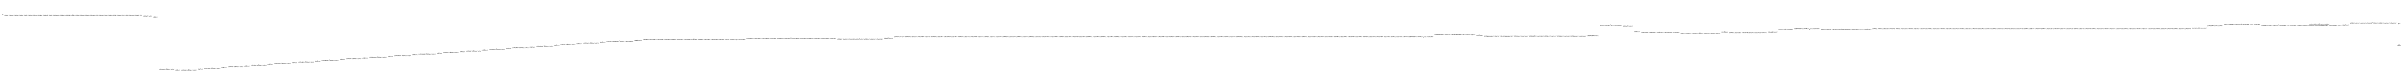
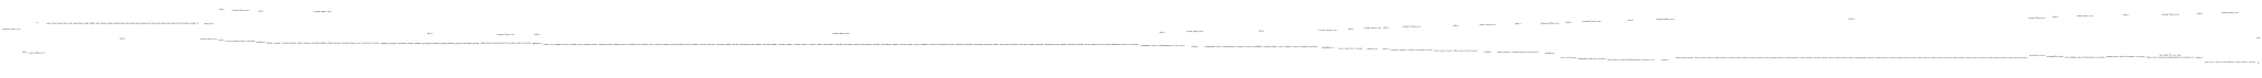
  digraph {
    rankdir=LR
    node [shape=record]
    edge [headport=n tailport=s]
    BB_entry6 [shape=none]
    n2 [label="{216: constant[undefined,v1]|217: vardecl['EventPluginUtils']|218: vardecl['ReactChildren']|219: vardecl['ReactComponent']|220: vardecl['ReactClass']|221: vardecl['ReactContext']|222: vardecl['ReactCurrentOwner']|223: vardecl['ReactElement']|224: vardecl['ReactElementValidator']|225: vardecl['ReactDOM']|226: vardecl['ReactDOMTextComponent']|227: vardecl['ReactDefaultInjection']|228: vardecl['ReactInstanceHandles']|229: vardecl['ReactMount']|230: vardecl['ReactPerf']|231: vardecl['ReactPropTypes']|232: vardecl['ReactReconciler']|233: vardecl['ReactServerRendering']|234: vardecl['assign']|235: vardecl['findDOMNode']|236: vardecl['onlyChild']|237: vardecl['createElement']|238: vardecl['createFactory']|239: vardecl['cloneElement']|240: vardecl['render']|241: vardecl['React']|242: vardecl['ExecutionEnvironment']|243: vardecl['expectedFeatures']|244: vardecl['i']}"]
    n3 [label="{245: read-variable['_dereq_',v4,v3]|246: constant[19.0,v5]}"]
    n4 [label="{247: call-_dereq_ [v3,v4,v5,v2]}"]
    n5 [label="{594: exceptional-return}"]
    n6 [label="{248: write-variable[v2,'EventPluginUtils']*|249: read-variable['_dereq_',v8,v7]|250: constant[32.0,v9]}"]
    n7 [label="{251: call-_dereq_ [v7,v8,v9,v6]}"]
    n8 [label="{252: write-variable[v6,'ReactChildren']*|253: read-variable['_dereq_',v12,v11]|254: constant[34.0,v13]}"]
    n9 [label="{255: call-_dereq_ [v11,v12,v13,v10]}"]
    n10 [label="{256: write-variable[v10,'ReactComponent']*|257: read-variable['_dereq_',v16,v15]|258: constant[33.0,v17]}"]
    n11 [label="{259: call-_dereq_ [v15,v16,v17,v14]}"]
    n12 [label="{260: write-variable[v14,'ReactClass']*|261: read-variable['_dereq_',v20,v19]|262: constant[38.0,v21]}"]
    n13 [label="{263: call-_dereq_ [v19,v20,v21,v18]}"]
    n14 [label="{264: write-variable[v18,'ReactContext']*|265: read-variable['_dereq_',v24,v23]|266: constant[39.0,v25]}"]
    n15 [label="{267: call-_dereq_ [v23,v24,v25,v22]}"]
    n16 [label="{268: write-variable[v22,'ReactCurrentOwner']*|269: read-variable['_dereq_',v28,v27]|270: constant[57.0,v29]}"]
    n17 [label="{271: call-_dereq_ [v27,v28,v29,v26]}"]
    n18 [label="{272: write-variable[v26,'ReactElement']*|273: read-variable['_dereq_',v32,v31]|274: constant[58.0,v33]}"]
    n19 [label="{275: call-_dereq_ [v31,v32,v33,v30]}"]
    n20 [label="{276: write-variable[v30,'ReactElementValidator']*|277: read-variable['_dereq_',v36,v35]|278: constant[40.0,v37]}"]
    n21 [label="{279: call-_dereq_ [v35,v36,v37,v34]}"]
    n22 [label="{280: write-variable[v34,'ReactDOM']*|281: read-variable['_dereq_',v40,v39]|282: constant[51.0,v41]}"]
    n23 [label="{283: call-_dereq_ [v39,v40,v41,v38]}"]
    n24 [label="{284: write-variable[v38,'ReactDOMTextComponent']*|285: read-variable['_dereq_',v44,v43]|286: constant[54.0,v45]}"]
    n25 [label="{287: call-_dereq_ [v43,v44,v45,v42]}"]
    n26 [label="{288: write-variable[v42,'ReactDefaultInjection']*|289: read-variable['_dereq_',v48,v47]|290: constant[66.0,v49]}"]
    n27 [label="{291: call-_dereq_ [v47,v48,v49,v46]}"]
    n28 [label="{292: write-variable[v46,'ReactInstanceHandles']*|293: read-variable['_dereq_',v52,v51]|294: constant[70.0,v53]}"]
    n29 [label="{295: call-_dereq_ [v51,v52,v53,v50]}"]
    n30 [label="{296: write-variable[v50,'ReactMount']*|297: read-variable['_dereq_',v56,v55]|298: constant[75.0,v57]}"]
    n31 [label="{299: call-_dereq_ [v55,v56,v57,v54]}"]
    n32 [label="{300: write-variable[v54,'ReactPerf']*|301: read-variable['_dereq_',v60,v59]|302: constant[78.0,v61]}"]
    n33 [label="{303: call-_dereq_ [v59,v60,v61,v58]}"]
    n34 [label="{304: write-variable[v58,'ReactPropTypes']*|305: read-variable['_dereq_',v64,v63]|306: constant[81.0,v65]}"]
    n35 [label="{307: call-_dereq_ [v63,v64,v65,v62]}"]
    n36 [label="{308: write-variable[v62,'ReactReconciler']*|309: read-variable['_dereq_',v68,v67]|310: constant[84.0,v69]}"]
-   n37 [label="{311: call-_dereq_ [v67,v68,v69,v66]}"]
    n38 [label="{312: write-variable[v66,'ReactServerRendering']*|313: read-variable['_dereq_',v72,v71]|314: constant[27.0,v73]}"]
    n39 [label="{315: call-_dereq_ [v71,v72,v73,v70]}"]
    n40 [label="{316: write-variable[v70,'assign']*|317: read-variable['_dereq_',v76,v75]|318: constant[117.0,v77]}"]
    n41 [label="{319: call-_dereq_ [v75,v76,v77,v74]}"]
    n42 [label="{320: write-variable[v74,'findDOMNode']*|321: read-variable['_dereq_',v80,v79]|322: constant[144.0,v81]}"]
    n43 [label="{323: call-_dereq_ [v79,v80,v81,v78]}"]
    n44 [label="{324: write-variable[v78,'onlyChild']*|325: read-variable['ReactDefaultInjection',v83,-]|326: read-property[v83,'inject',-]|327: \<variable-non-null-undef\>['ReactDefaultInjection']}"]
    n45 [label="{328: call-ReactDefaultInjection.inject [v83,'inject',-]*}"]
    n46 [label="{329: read-variable['ReactElement',v85,-]|330: read-property[v85,'createElement',v84]|331: \<variable-non-null-undef\>['ReactElement']|332: write-variable[v84,'createElement']*|333: read-variable['ReactElement',v87,-]|334: read-property[v87,'createFactory',v86]|335: \<variable-non-null-undef\>['ReactElement']|336: write-variable[v86,'createFactory']*|337: read-variable['ReactElement',v89,-]|338: read-property[v89,'cloneElement',v88]|339: \<variable-non-null-undef\>['ReactElement']|340: write-variable[v88,'cloneElement']*|341: constant[\"production\",v91]|342: constant[\"development\",v92]|343: !==[v91,v92,v90]|344: if[v90](true-block:122,false-block:123)}"]
    n47 [label="{345: read-variable['ReactElementValidator',v94,-]|346: read-property[v94,'createElement',v93]|347: \<variable-non-null-undef\>['ReactElementValidator']|348: write-variable[v93,'createElement']*|349: read-variable['ReactElementValidator',v96,-]|350: read-property[v96,'createFactory',v95]|351: \<variable-non-null-undef\>['ReactElementValidator']|352: write-variable[v95,'createFactory']*|353: read-variable['ReactElementValidator',v98,-]|354: read-property[v98,'cloneElement',v97]|355: \<variable-non-null-undef\>['ReactElementValidator']|356: write-variable[v97,'cloneElement']*}"]
    n48 [label="{357: read-variable['ReactPerf',v95,-]|358: read-property[v95,'measure',-]|359: \<variable-non-null-undef\>['ReactPerf']|360: constant[\"React\",v96]|361: constant[\"render\",v97]|362: read-variable['ReactMount',v99,-]|363: read-property[v99,'render',v98]|364: \<variable-non-null-undef\>['ReactMount']}"]
    n49 [label="{365: call-ReactPerf.measure [v95,'measure',v96,v97,v98,v93]}"]
    n50 [label="{366: write-variable[v93,'render']*|367: new[v100]|368: new[v101]|369: read-variable['ReactChildren',v103,-]|370: read-property[v103,'map',v102]|371: \<variable-non-null-undef\>['ReactChildren']|372: write-property[v101,'map',v102]|373: read-variable['ReactChildren',v105,-]|374: read-property[v105,'forEach',v104]|375: \<variable-non-null-undef\>['ReactChildren']|376: write-property[v101,'forEach',v104]|377: read-variable['ReactChildren',v107,-]|378: read-property[v107,'count',v106]|379: \<variable-non-null-undef\>['ReactChildren']|380: write-property[v101,'count',v106]|381: read-variable['onlyChild',v108,-]|382: write-property[v101,'only',v108]|383: write-property[v100,'Children',v101]|384: read-variable['ReactComponent',v109,-]|385: write-property[v100,'Component',v109]|386: read-variable['ReactDOM',v110,-]|387: write-property[v100,'DOM',v110]|388: read-variable['ReactPropTypes',v111,-]|389: write-property[v100,'PropTypes',v111]|390: function-expr[function ( shouldUseTouch ),v112]|391: write-property[v100,'initializeTouchEvents',v112]|392: read-variable['ReactClass',v114,-]|393: read-property[v114,'createClass',v113]|394: \<variable-non-null-undef\>['ReactClass']|395: write-property[v100,'createClass',v113]|396: read-variable['createElement',v115,-]|397: write-property[v100,'createElement',v115]|398: read-variable['cloneElement',v116,-]|399: write-property[v100,'cloneElement',v116]|400: read-variable['createFactory',v117,-]|401: write-property[v100,'createFactory',v117]|402: function-expr[function ( mixin ),v118]|403: write-property[v100,'createMixin',v118]|404: read-variable['ReactMount',v120,-]|405: read-property[v120,'constructAndRenderComponent',v119]|406: \<variable-non-null-undef\>['ReactMount']|407: write-property[v100,'constructAndRenderComponent',v119]|408: read-variable['ReactMount',v122,-]|409: read-property[v122,'constructAndRenderComponentByID',v121]|410: \<variable-non-null-undef\>['ReactMount']|411: write-property[v100,'constructAndRenderComponentByID',v121]|412: read-variable['findDOMNode',v123,-]|413: write-property[v100,'findDOMNode',v123]|414: read-variable['render',v124,-]|415: write-property[v100,'render',v124]|416: read-variable['ReactServerRendering',v126,-]|417: read-property[v126,'renderToString',v125]|418: \<variable-non-null-undef\>['ReactServerRendering']|419: write-property[v100,'renderToString',v125]|420: read-variable['ReactServerRendering',v128,-]|421: read-property[v128,'renderToStaticMarkup',v127]|422: \<variable-non-null-undef\>['ReactServerRendering']|423: write-property[v100,'renderToStaticMarkup',v127]|424: read-variable['ReactMount',v130,-]|425: read-property[v130,'unmountComponentAtNode',v129]|426: \<variable-non-null-undef\>['ReactMount']|427: write-property[v100,'unmountComponentAtNode',v129]|428: read-variable['ReactElement',v132,-]|429: read-property[v132,'isValidElement',v131]|430: \<variable-non-null-undef\>['ReactElement']|431: write-property[v100,'isValidElement',v131]|432: read-variable['ReactContext',v134,-]|433: read-property[v134,'withContext',v133]|434: \<variable-non-null-undef\>['ReactContext']|435: write-property[v100,'withContext',v133]|436: read-variable['assign',v135,-]|437: write-property[v100,'__spread',v135]|438: write-variable[v100,'React']*|439: typeof['__REACT_DEVTOOLS_GLOBAL_HOOK__',v137]|440: constant[\"undefined\",v138]|441: !==[v137,v138,v136]|442: if[v136](true-block:126,false-block:127)}"]
    n51 [label="{449: if[v136](true-block:128,false-block:130)}"]
    n52 [label="{443: read-variable['__REACT_DEVTOOLS_GLOBAL_HOOK__',v142,-]|444: read-property[v142,'inject',v141]|445: \<variable-non-null-undef\>['__REACT_DEVTOOLS_GLOBAL_HOOK__']|446: typeof[v141,v139]|447: constant[\"function\",v140]|448: ===[v139,v140,v136]}"]
    n53 [label="{450: read-variable['__REACT_DEVTOOLS_GLOBAL_HOOK__',v140,-]|451: read-property[v140,'inject',-]|452: \<variable-non-null-undef\>['__REACT_DEVTOOLS_GLOBAL_HOOK__']|453: new[v141]|454: read-variable['ReactCurrentOwner',v142,-]|455: write-property[v141,'CurrentOwner',v142]|456: read-variable['ReactInstanceHandles',v143,-]|457: write-property[v141,'InstanceHandles',v143]|458: read-variable['ReactMount',v144,-]|459: write-property[v141,'Mount',v144]|460: read-variable['ReactReconciler',v145,-]|461: write-property[v141,'Reconciler',v145]|462: read-variable['ReactDOMTextComponent',v146,-]|463: write-property[v141,'TextComponent',v146]}"]
    n54 [label="{465: constant[\"production\",v140]|466: constant[\"development\",v141]|467: !==[v140,v141,v139]|468: if[v139](true-block:131,false-block:150)}"]
    n55 [label="{464: call-__REACT_DEVTOOLS_GLOBAL_HOOK__.inject [v140,'inject',v141,-]*}"]
    n56 [label="{469: read-variable['_dereq_',v144,v143]|470: constant[21.0,v145]}"]
    n57 [label="{585: read-variable['React',v143,-]|586: constant[\"0.13.3\",v142]|587: write-property[v143,'version',v142]|588: \<variable-non-null-undef\>['React']*|589: read-variable['module',v145,-]|590: read-variable['React',v144,-]|591: write-property[v145,'exports',v144]|592: \<variable-non-null-undef\>['module']*}"]
    n58 [label="{471: call-_dereq_ [v143,v144,v145,v142]}"]
    n59 [label="{593: return[v1]}"]
    n60 [label="{472: write-variable[v142,'ExecutionEnvironment']*|473: read-variable['ExecutionEnvironment',v147,-]|474: read-property[v147,'canUseDOM',v146]|475: \<variable-non-null-undef\>['ExecutionEnvironment']|476: if[v146](true-block:134,false-block:135)}"]
    n61 [label="{484: if[v146](true-block:136,false-block:150)}"]
    n62 [label="{477: read-variable['window',v150,-]|478: read-property[v150,'top',v148]|479: \<variable-non-null-undef\>['window']|480: read-variable['window',v151,-]|481: read-property[v151,'self',v149]|482: \<variable-non-null-undef\>['window']|483: ===[v148,v149,v146]}"]
    n63 [label="{485: read-variable['navigator',v153,-]|486: read-property[v153,'userAgent',v152]|487: \<variable-non-null-undef\>['navigator']|488: read-property[v152,'indexOf',-]|489: \<property-non-null-undef\>[v153,'userAgent']|490: constant[\"Chrome\",v154]}"]
    n64 [label="{491: call-navigator.userAgent.indexOf [v152,'indexOf',v154,v149]}"]
    n65 [label="{492: constant[-1.0,v150]|493: \>[v149,v150,v148]|494: if[v148](true-block:139,false-block:142)}"]
    n66 [label="{495: typeof['__REACT_DEVTOOLS_GLOBAL_HOOK__',v156]|496: constant[\"undefined\",v157]|497: ===[v156,v157,v155]|498: if[v155](true-block:140,false-block:142)}"]
    n67 [label="{506: read-variable['Array',v156,-]|507: read-variable['Array',v158,-]|508: read-property[v158,'isArray',v157]|509: \<variable-non-null-undef\>['Array']|510: read-variable['Array',v161,-]|511: read-property[v161,'prototype',v160]|512: \<variable-non-null-undef\>['Array']|513: read-property[v160,'every',v159]|514: \<property-non-null-undef\>[v161,'prototype']|515: read-variable['Array',v164,-]|516: read-property[v164,'prototype',v163]|517: \<variable-non-null-undef\>['Array']|518: read-property[v163,'forEach',v162]|519: \<property-non-null-undef\>[v164,'prototype']|520: read-variable['Array',v167,-]|521: read-property[v167,'prototype',v166]|522: \<variable-non-null-undef\>['Array']|523: read-property[v166,'indexOf',v165]|524: \<property-non-null-undef\>[v167,'prototype']|525: read-variable['Array',v170,-]|526: read-property[v170,'prototype',v169]|527: \<variable-non-null-undef\>['Array']|528: read-property[v169,'map',v168]|529: \<property-non-null-undef\>[v170,'prototype']|530: read-variable['Date',v172,-]|531: read-property[v172,'now',v171]|532: \<variable-non-null-undef\>['Date']|533: read-variable['Function',v175,-]|534: read-property[v175,'prototype',v174]|535: \<variable-non-null-undef\>['Function']|536: read-property[v174,'bind',v173]|537: \<property-non-null-undef\>[v175,'prototype']|538: read-variable['Object',v177,-]|539: read-property[v177,'keys',v176]|540: \<variable-non-null-undef\>['Object']|541: read-variable['String',v180,-]|542: read-property[v180,'prototype',v179]|543: \<variable-non-null-undef\>['String']|544: read-property[v179,'split',v178]|545: \<property-non-null-undef\>[v180,'prototype']|546: read-variable['String',v183,-]|547: read-property[v183,'prototype',v182]|548: \<variable-non-null-undef\>['String']|549: read-property[v182,'trim',v181]|550: \<property-non-null-undef\>[v183,'prototype']|551: read-variable['Object',v185,-]|552: read-property[v185,'create',v184]|553: \<variable-non-null-undef\>['Object']|554: read-variable['Object',v187,-]|555: read-property[v187,'freeze',v186]|556: \<variable-non-null-undef\>['Object']}"]
    n68 [label="{499: read-variable['console',v159,-]|500: read-property[v159,'debug',-]|501: \<variable-non-null-undef\>['console']|502: constant[\"Download the React DevTools for a better development experience: \",v161]|503: constant[\"https://fb.me/react-devtools\",v162]|504: +[v161,v162,v160]}"]
    n69 [label="{557: construct [-,v156,v157,v159,v162,v165,v168,v171,v173,v176,v178,v181,v184,v186,v155]}"]
    n70 [label="{505: call-console.debug [v159,'debug',v160,-]*}"]
    n71 [label="{558: write-variable[v155,'expectedFeatures']*|559: constant[0.0,v189]|560: write-variable[v189,'i']*}"]
    n72 [label="{561: read-variable['i',v190,-]|562: read-variable['expectedFeatures',v192,-]|563: read-property[v192,'length',v191]|564: \<variable-non-null-undef\>['expectedFeatures']|565: \<[v190,v191,v188]|566: if[v188](true-block:146,false-block:150)}"]
    n73 [label="{567: read-variable['expectedFeatures',v195,-]|568: read-variable['i',v196,-]|569: read-property[v195,v196,v194]|570: \<variable-non-null-undef\>['expectedFeatures']|571: ![v194,v193]|572: if[v193](true-block:147,false-block:149)}"]
    n74 [label="{573: read-variable['console',v198,-]|574: read-property[v198,'error',-]|575: \<variable-non-null-undef\>['console']|576: constant[\"One or more ES5 shim/shams expected by React are not available: \",v200]|577: constant[\"https://fb.me/react-warning-polyfills\",v201]|578: +[v200,v201,v199]}"]
    n75 [label="{580: constant[1.0,v197]|581: read-variable['i',v198,-]|582: +[v198,v199]|583: +[v199,v197,v200]|584: write-variable[v200,'i']}"]
    n76 [label="{579: call-console.error [v198,'error',v199,-]*}"]
    BB_entry6 -> n2 [headlabel="    78"]
    n2 -> n3 [headlabel="      79"]
    n3 -> n4 [headlabel="      80"]
    n3 -> n5 [color=gray headlabel="      152"]
    n4 -> n5 [color=gray]
    n4 -> n6 [headlabel="      81"]
    n6 -> n5 [color=gray]
    n6 -> n7 [headlabel="      82"]
    n7 -> n5 [color=gray]
    n7 -> n8 [headlabel="      83"]
    n8 -> n5 [color=gray]
    n8 -> n9 [headlabel="      84"]
    n9 -> n5 [color=gray]
    n9 -> n10 [headlabel="      85"]
    n10 -> n5 [color=gray]
    n10 -> n11 [headlabel="      86"]
    n11 -> n5 [color=gray]
    n11 -> n12 [headlabel="      87"]
    n12 -> n5 [color=gray]
    n12 -> n13 [headlabel="      88"]
    n13 -> n5 [color=gray]
    n13 -> n14 [headlabel="      89"]
    n14 -> n5 [color=gray]
    n14 -> n15 [headlabel="      90"]
    n15 -> n5 [color=gray]
    n15 -> n16 [headlabel="      91"]
    n16 -> n5 [color=gray]
    n16 -> n17 [headlabel="      92"]
    n17 -> n5 [color=gray]
    n17 -> n18 [headlabel="      93"]
    n18 -> n5 [color=gray]
    n18 -> n19 [headlabel="      94"]
    n19 -> n5 [color=gray]
    n19 -> n20 [headlabel="      95"]
    n20 -> n5 [color=gray]
    n20 -> n21 [headlabel="      96"]
    n21 -> n5 [color=gray]
    n21 -> n22 [headlabel="      97"]
    n22 -> n5 [color=gray]
    n22 -> n23 [headlabel="      98"]
    n23 -> n5 [color=gray]
    n23 -> n24 [headlabel="      99"]
    n24 -> n5 [color=gray]
    n24 -> n25 [headlabel="      100"]
    n25 -> n5 [color=gray]
    n25 -> n26 [headlabel="      101"]
    n26 -> n5 [color=gray]
    n26 -> n27 [headlabel="      102"]
    n27 -> n5 [color=gray]
    n27 -> n28 [headlabel="      103"]
    n28 -> n5 [color=gray]
    n28 -> n29 [headlabel="      104"]
    n29 -> n5 [color=gray]
    n29 -> n30 [headlabel="      105"]
    n30 -> n5 [color=gray]
    n30 -> n31 [headlabel="      106"]
    n31 -> n5 [color=gray]
    n31 -> n32 [headlabel="      107"]
    n32 -> n5 [color=gray]
    n32 -> n33 [headlabel="      108"]
    n33 -> n5 [color=gray]
    n33 -> n34 [headlabel="      109"]
    n34 -> n5 [color=gray]
    n34 -> n35 [headlabel="      110"]
    n35 -> n5 [color=gray]
    n35 -> n36 [headlabel="      111"]
    n36 -> n5 [color=gray]
-   n36 -> n37 [headlabel="      112"]
-   n37 -> n5 [color=gray]
-   n37 -> n38 [headlabel="      113"]
    n38 -> n5 [color=gray]
    n38 -> n39 [headlabel="      114"]
    n39 -> n5 [color=gray]
    n39 -> n40 [headlabel="      115"]
    n40 -> n5 [color=gray]
    n40 -> n41 [headlabel="      116"]
    n41 -> n5 [color=gray]
    n41 -> n42 [headlabel="      117"]
    n42 -> n5 [color=gray]
    n42 -> n43 [headlabel="      118"]
    n43 -> n5 [color=gray]
    n43 -> n44 [headlabel="      119"]
    n44 -> n5 [color=gray]
    n44 -> n45 [headlabel="      120"]
    n45 -> n5 [color=gray]
    n45 -> n46 [headlabel="      121"]
    n46 -> n5 [color=gray]
    n46 -> n47 [headlabel="      122"]
    n46 -> n48 [headlabel="      123"]
    n47 -> n5 [color=gray]
    n47 -> n48
    n48 -> n5 [color=gray]
    n48 -> n49 [headlabel="      124"]
    n49 -> n5 [color=gray]
    n49 -> n50 [headlabel="      125"]
    n50 -> n5 [color=gray]
    n50 -> n51 [headlabel="      127"]
    n50 -> n52 [headlabel="      126"]
    n51 -> n53 [headlabel="      128"]
    n51 -> n54 [headlabel="      130"]
    n52 -> n5 [color=gray]
    n52 -> n51
    n53 -> n5 [color=gray]
    n53 -> n55 [headlabel="      129"]
    n54 -> n5 [color=gray]
    n54 -> n56 [headlabel="      131"]
    n54 -> n57 [headlabel="      150"]
    n55 -> n5 [color=gray]
    n55 -> n54
    n56 -> n5 [color=gray]
    n56 -> n58 [headlabel="      132"]
    n57 -> n5 [color=gray]
    n57 -> n59 [headlabel="      151"]
    n58 -> n5 [color=gray]
    n58 -> n60 [headlabel="      133"]
    n60 -> n5 [color=gray]
    n60 -> n61 [headlabel="      135"]
    n60 -> n62 [headlabel="      134"]
    n61 -> n57
    n61 -> n63 [headlabel="      136"]
    n62 -> n5 [color=gray]
    n62 -> n61
    n63 -> n5 [color=gray]
    n63 -> n64 [headlabel="      137"]
    n64 -> n5 [color=gray]
    n64 -> n65 [headlabel="      138"]
    n65 -> n5 [color=gray]
    n65 -> n66 [headlabel="      139"]
    n65 -> n67 [headlabel="      142"]
    n66 -> n5 [color=gray]
    n66 -> n67
    n66 -> n68 [headlabel="      140"]
    n67 -> n5 [color=gray]
    n67 -> n69 [headlabel="      143"]
    n68 -> n5 [color=gray]
    n68 -> n70 [color=gray headlabel="      141"]
    n69 -> n5 [color=gray]
    n69 -> n71 [headlabel="      144"]
    n70 -> n5 [color=gray]
    n70 -> n67
    n71 -> n72 [headlabel="      145"]
    n72 -> n5 [color=gray]
    n72 -> n57
    n72 -> n73 [headlabel="      146"]
    n73 -> n5 [color=gray]
    n73 -> n74 [headlabel="      147"]
    n73 -> n75 [headlabel="      149"]
    n74 -> n5 [color=gray]
    n74 -> n76 [headlabel="      148"]
    n75 -> n5 [color=gray]
    n75 -> n72
    n76 -> n5 [color=gray]
    n76 -> n57
  }
